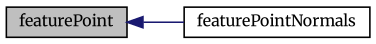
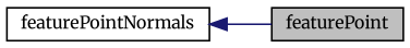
  digraph {
    rankdir=LR
    fontname=Merriweather
    node [color=black fontname=Merriweather fontsize=10 shape=record]
    n1 [fillcolor=grey75 fontcolor=black height=0.2 label=featurePoint style=filled width=0.4]
    n2 [height=0.2 label=featurePointNormals width=0.4]
-   n1 -> n2 [color=midnightblue dir=back fontname=Merriweather fontsize=10 labelfontname=Helvetica labelfontsize=10 style=solid]
+   n2 -> n1 [color=midnightblue dir=back fontname=Merriweather fontsize=10 labelfontname=Helvetica labelfontsize=10 style=solid]
  }
